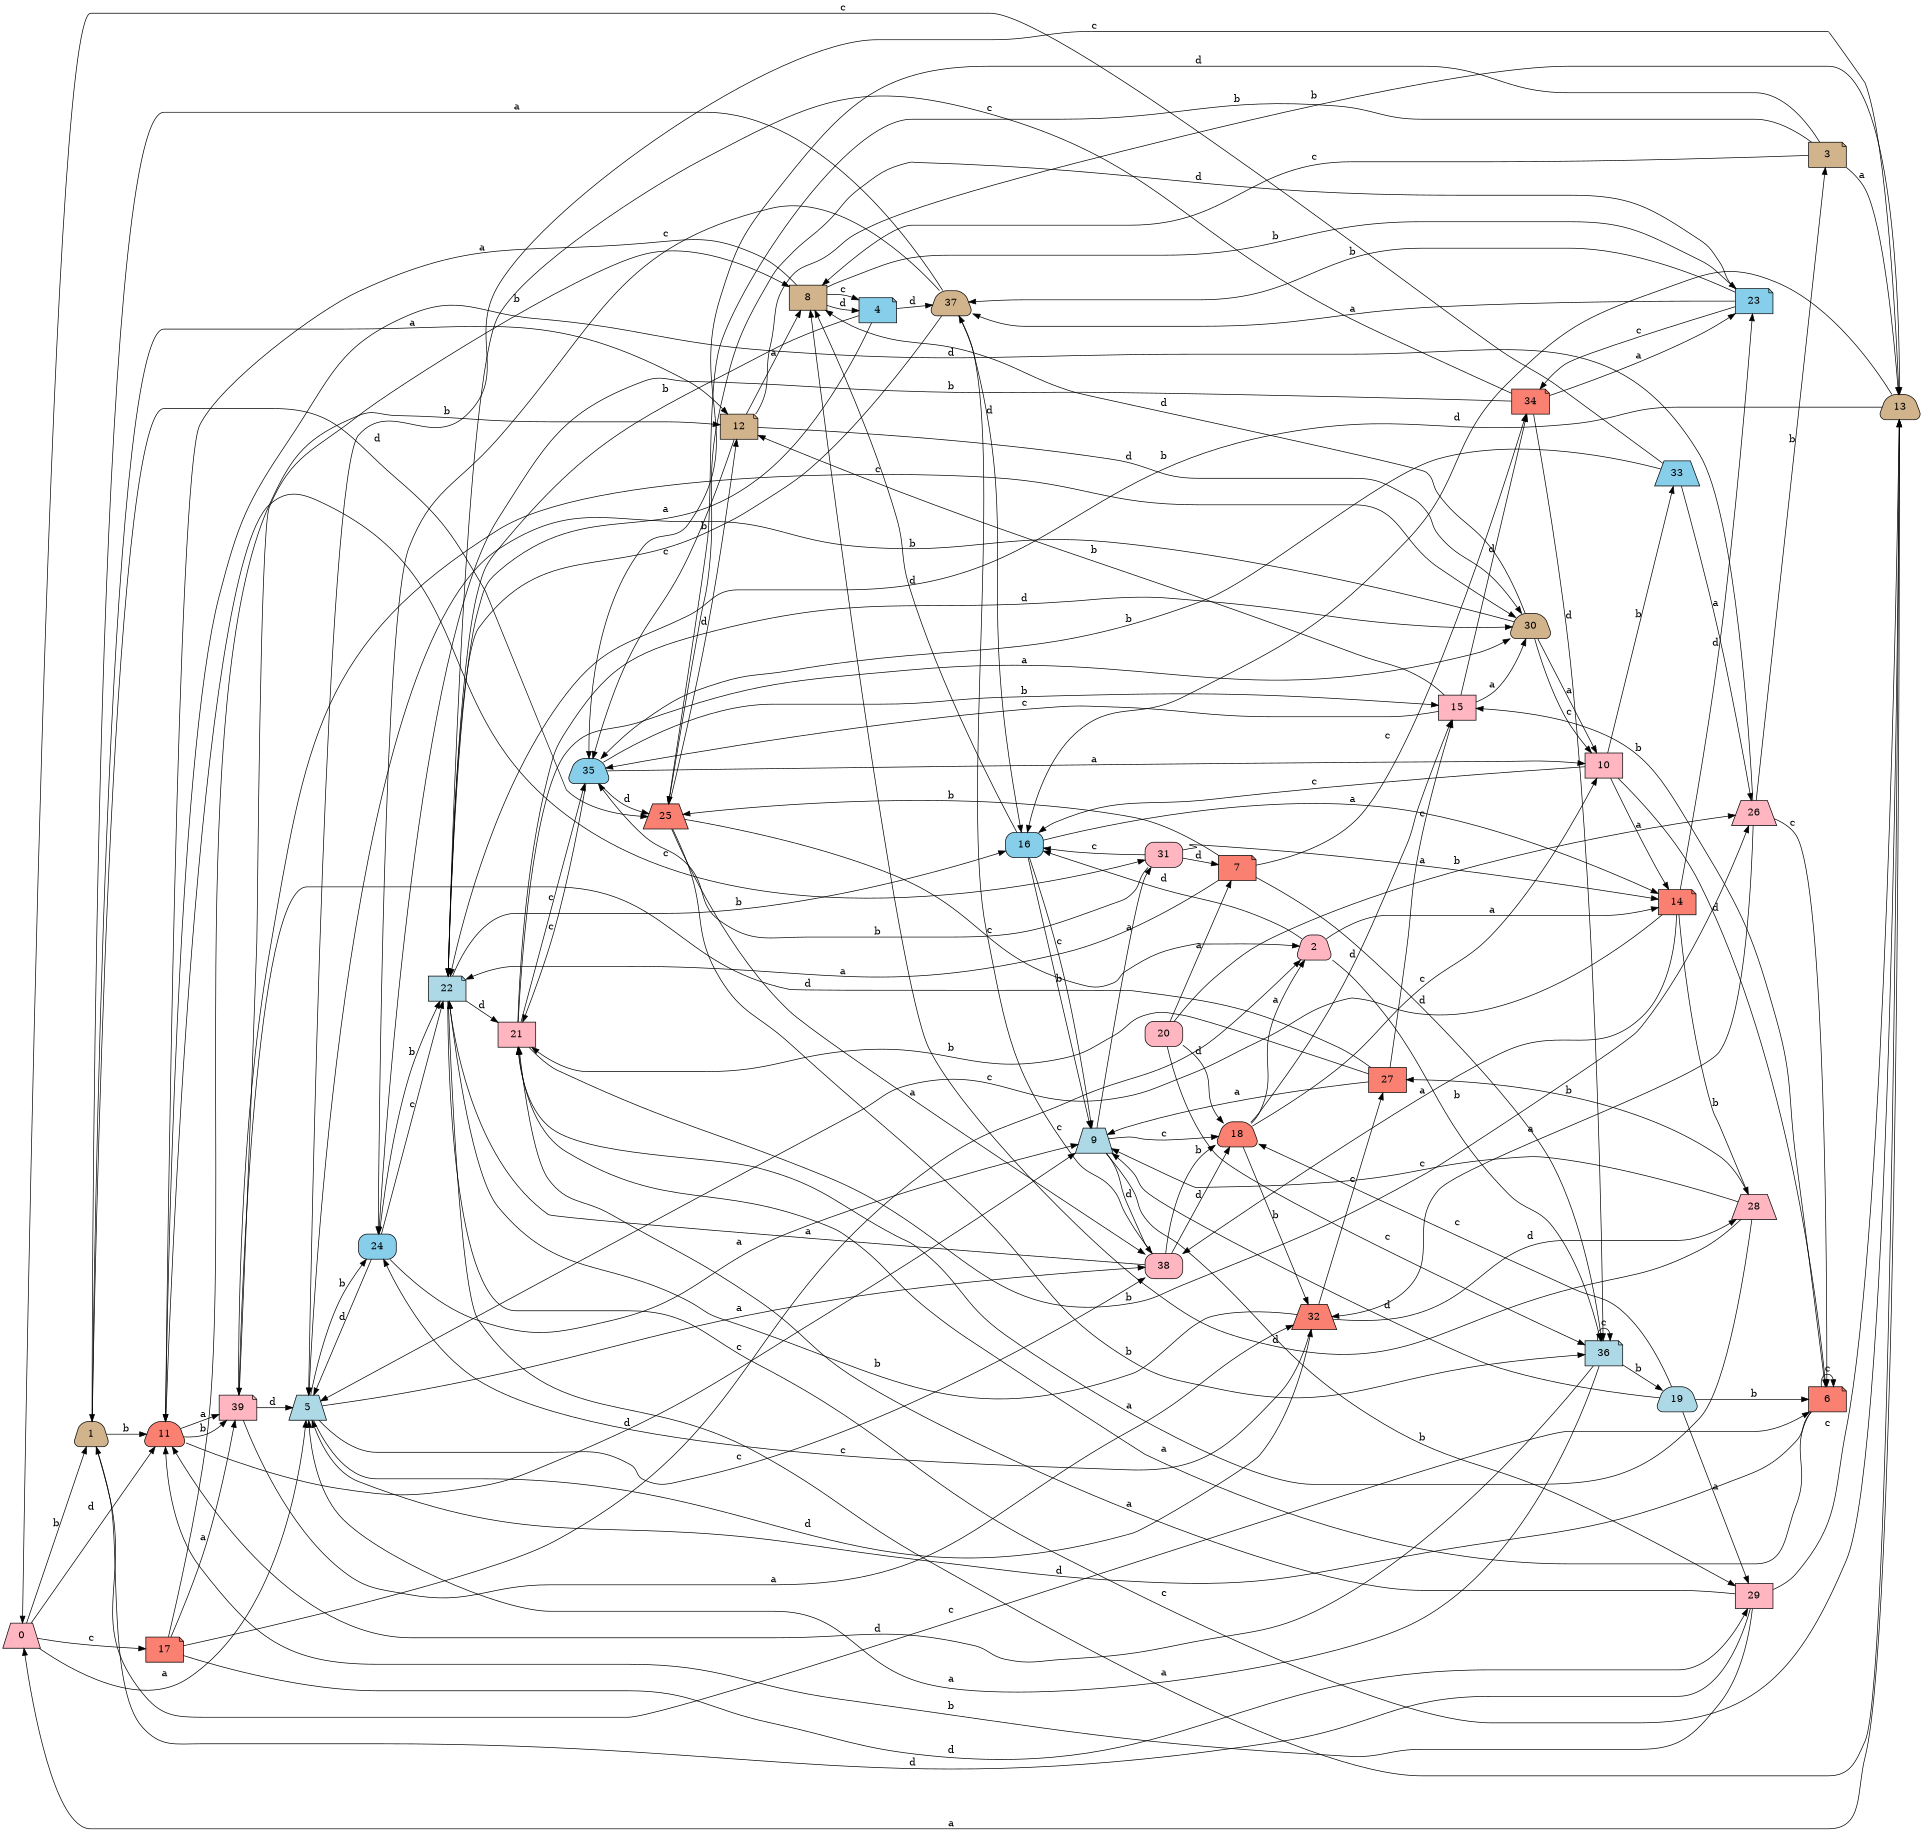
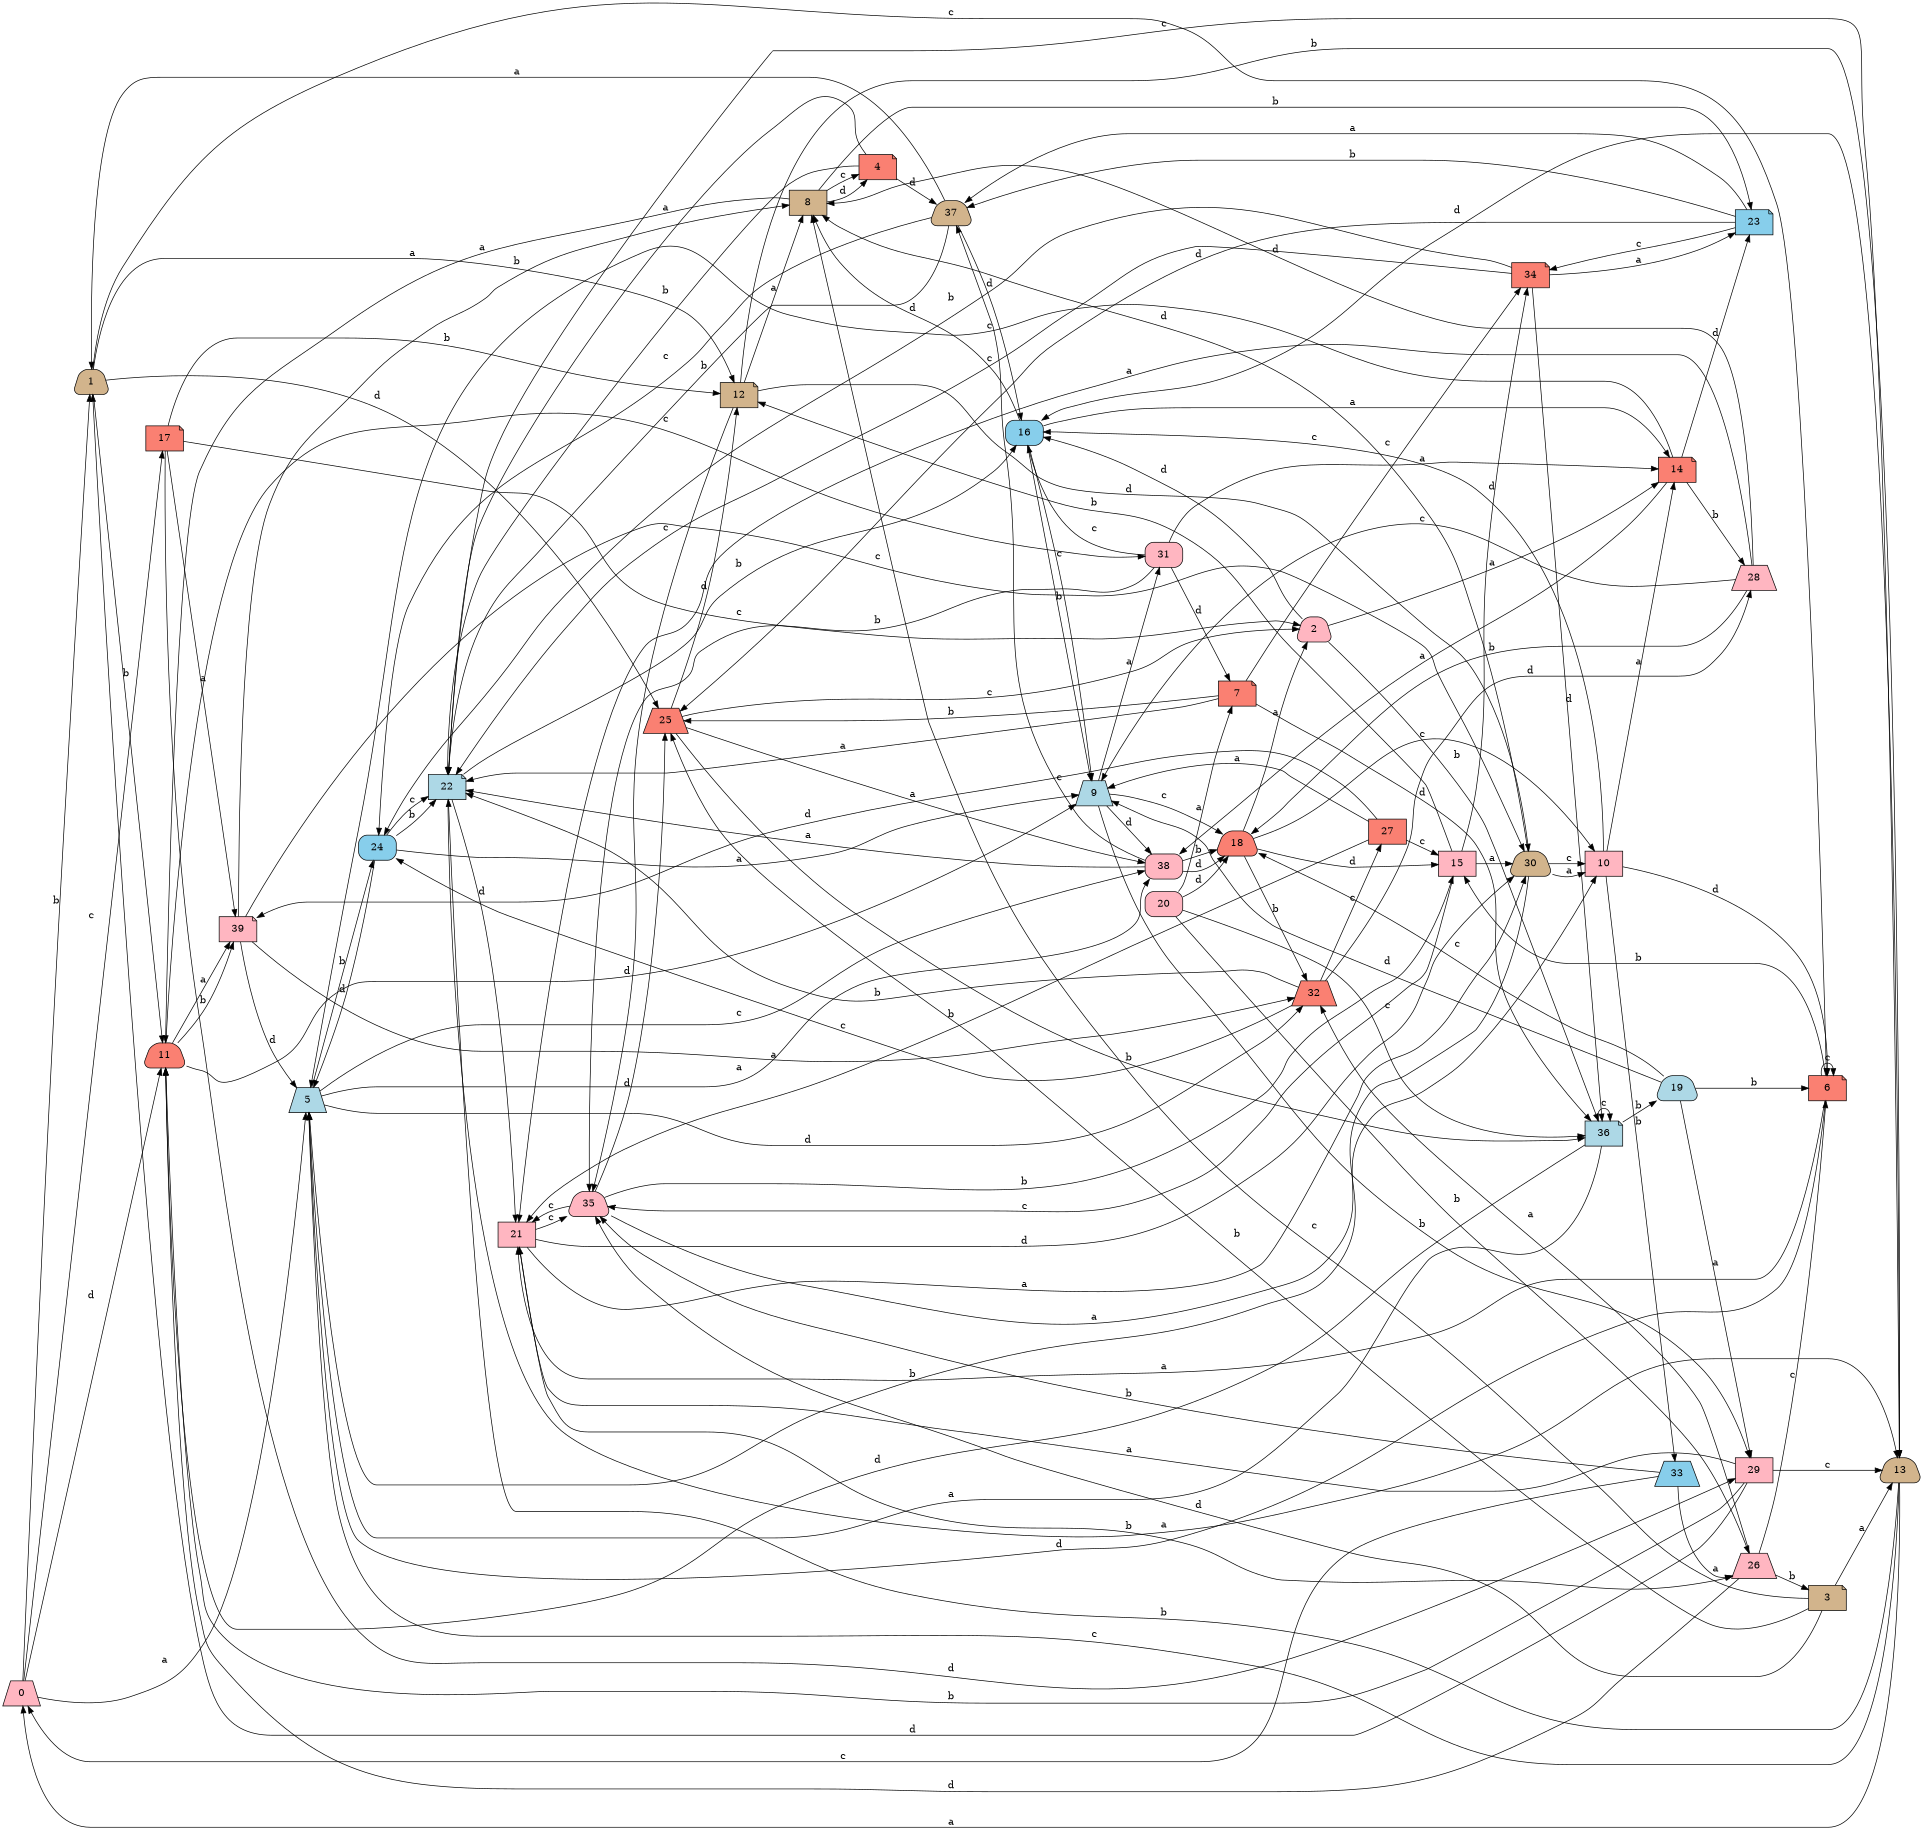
  digraph {
    rankdir=LR
    node [color=black fillcolor=lightpink shape=trapezium style="rounded,filled"]
    n1 [label=0 style=filled]
    n2 [fillcolor=tan label=1]
    n3 [fillcolor=lightblue label=5 style=filled]
    n4 [fillcolor=salmon label=11]
    n5 [fillcolor=salmon label=17 shape=note style=filled]
    n6 [fillcolor=salmon label=6 shape=note style=filled]
    n7 [fillcolor=tan label=12 shape=note style=filled]
    n8 [fillcolor=salmon label=25 style=filled]
    n9 [fillcolor=skyblue label=24 shape=box]
    n10 [fillcolor=salmon label=32 style=filled]
    n11 [label=38 shape=box]
    n12 [label=39 shape=note style=filled]
    n13 [fillcolor=lightblue label=9 style=filled]
    n14 [label=31 shape=box]
    n15 [label=2]
    n16 [label=29 shape=box style=filled]
    n17 [label=15 shape=box style=filled]
    n18 [label=21 shape=box style=filled]
    n19 [fillcolor=tan label=8 shape=box style=filled]
    n20 [fillcolor=tan label=13]
-   n21 [fillcolor=skyblue label=35]
+   n21 [label=35]
    n22 [fillcolor=tan label=30]
    n23 [fillcolor=lightblue label=36 shape=note]
    n24 [fillcolor=salmon label=14 shape=note]
    n25 [fillcolor=skyblue label=16 shape=box]
    n26 [fillcolor=skyblue label=23 shape=note]
    n27 [label=28 style=filled]
    n28 [fillcolor=lightblue label=19]
    n29 [fillcolor=tan label=3 shape=note]
-   n30 [fillcolor=skyblue label=4 shape=note]
+   n30 [fillcolor=salmon label=4 shape=note]
    n31 [fillcolor=lightblue label=22 shape=note]
    n32 [label=10 shape=box style=filled]
    n33 [fillcolor=tan label=37]
    n34 [fillcolor=salmon label=27 shape=box style=filled]
    n35 [fillcolor=salmon label=18]
    n36 [fillcolor=salmon label=34 shape=note]
    n37 [label=26 style=filled]
    n38 [fillcolor=salmon label=7 shape=note]
    n39 [fillcolor=skyblue label=33 style=filled]
    n40 [label=20 shape=box]
    n1 -> n2 [label=b]
    n1 -> n3 [label=a]
    n1 -> n4 [label=d]
    n1 -> n5 [label=c]
    n2 -> n4 [label=b]
    n2 -> n6 [label=c]
    n2 -> n7 [label=a]
    n2 -> n8 [label=d]
    n3 -> n9 [label=b]
    n3 -> n10 [label=d]
    n3 -> n11 [label=a]
    n3 -> n11 [label=c]
    n4 -> n12 [label=a]
    n4 -> n12 [label=b]
    n4 -> n13 [label=d]
    n4 -> n14 [label=c]
    n5 -> n7 [label=b]
    n5 -> n12 [label=a]
    n5 -> n15 [label=c]
    n5 -> n16 [label=d]
    n6 -> n3 [label=d]
    n6 -> n6 [label=c]
    n6 -> n17 [label=b]
    n6 -> n18 [label=a]
    n7 -> n19 [label=a]
    n7 -> n20 [label=b]
    n7 -> n21 [label=c]
    n7 -> n22 [label=d]
    n8 -> n7 [label=d]
    n8 -> n11 [label=a]
    n8 -> n15 [label=c]
    n8 -> n23 [label=b]
    n9 -> n3 [label=d]
    n9 -> n13 [label=a]
    n9 -> n31 [label=b]
    n9 -> n31 [label=c]
    n10 -> n9 [label=c]
    n10 -> n27 [label=d]
    n10 -> n31 [label=b]
    n10 -> n34 [label=c]
    n11 -> n31 [label=a]
    n11 -> n33 [label=c]
    n11 -> n35 [label=b]
    n11 -> n35 [label=d]
    n12 -> n3 [label=d]
    n12 -> n10 [label=a]
    n12 -> n19 [label=b]
    n12 -> n22 [label=c]
    n13 -> n11 [label=d]
    n13 -> n14 [label=a]
    n13 -> n16 [label=b]
    n13 -> n35 [label=c]
    n14 -> n21 [label=b]
    n14 -> n24 [label=a]
    n14 -> n25 [label=c]
    n14 -> n38 [label=d]
    n15 -> n23 [label=b]
    n15 -> n24 [label=a]
    n15 -> n25 [label=d]
    n16 -> n2 [label=d]
    n16 -> n4 [label=b]
    n16 -> n18 [label=a]
    n16 -> n20 [label=c]
    n17 -> n7 [label=b]
    n17 -> n21 [label=c]
    n17 -> n22 [label=a]
    n17 -> n36 [label=d]
    n18 -> n21 [label=c]
    n18 -> n22 [label=a]
    n18 -> n22 [label=d]
    n18 -> n37 [label=b]
    n19 -> n4 [label=a]
    n19 -> n26 [label=b]
    n19 -> n30 [label=c]
    n19 -> n30 [label=d]
    n20 -> n1 [label=a]
    n20 -> n3 [label=c]
    n20 -> n25 [label=d]
    n20 -> n31 [label=b]
    n21 -> n8 [label=d]
    n21 -> n17 [label=b]
    n21 -> n18 [label=c]
    n21 -> n32 [label=a]
    n22 -> n3 [label=b]
    n22 -> n19 [label=d]
    n22 -> n32 [label=a]
    n22 -> n32 [label=c]
    n23 -> n3 [label=a]
    n23 -> n4 [label=d]
    n23 -> n23 [label=c]
    n23 -> n28 [label=b]
    n24 -> n3 [label=c]
    n24 -> n11 [label=a]
    n24 -> n26 [label=d]
    n24 -> n27 [label=b]
    n25 -> n13 [label=b]
    n25 -> n13 [label=c]
    n25 -> n19 [label=d]
    n25 -> n24 [label=a]
    n26 -> n8 [label=d]
    n26 -> n33 [label=a]
    n26 -> n33 [label=b]
    n26 -> n36 [label=c]
    n27 -> n13 [label=c]
    n27 -> n18 [label=a]
    n27 -> n19 [label=d]
-   n27 -> n34 [label=b]
+   n27 -> n35 [label=b]
    n28 -> n6 [label=b]
    n28 -> n13 [label=d]
    n28 -> n16 [label=a]
    n28 -> n35 [label=c]
    n29 -> n8 [label=b]
    n29 -> n19 [label=c]
    n29 -> n20 [label=a]
    n29 -> n21 [label=d]
    n30 -> n31 [label=a]
    n30 -> n31 [label=b]
    n30 -> n33 [label=d]
    n31 -> n18 [label=d]
    n31 -> n20 [label=a]
    n31 -> n20 [label=c]
    n31 -> n25 [label=b]
    n32 -> n6 [label=d]
    n32 -> n24 [label=a]
    n32 -> n25 [label=c]
    n32 -> n39 [label=b]
    n33 -> n2 [label=a]
    n33 -> n9 [label=c]
    n33 -> n25 [label=d]
    n33 -> n31 [label=b]
    n34 -> n12 [label=d]
    n34 -> n13 [label=a]
    n34 -> n17 [label=c]
    n34 -> n18 [label=b]
    n35 -> n10 [label=b]
    n35 -> n15 [label=a]
    n35 -> n17 [label=d]
    n35 -> n32 [label=c]
    n36 -> n9 [label=b]
    n36 -> n23 [label=d]
    n36 -> n26 [label=a]
    n36 -> n31 [label=c]
    n37 -> n4 [label=d]
    n37 -> n6 [label=c]
    n37 -> n10 [label=a]
    n37 -> n29 [label=b]
    n38 -> n8 [label=b]
    n38 -> n23 [label=d]
    n38 -> n31 [label=a]
    n38 -> n36 [label=c]
    n39 -> n1 [label=c]
    n39 -> n21 [label=b]
    n39 -> n37 [label=a]
    n40 -> n23 [label=c]
    n40 -> n35 [label=d]
    n40 -> n37 [label=b]
    n40 -> n38 [label=a]
  }
